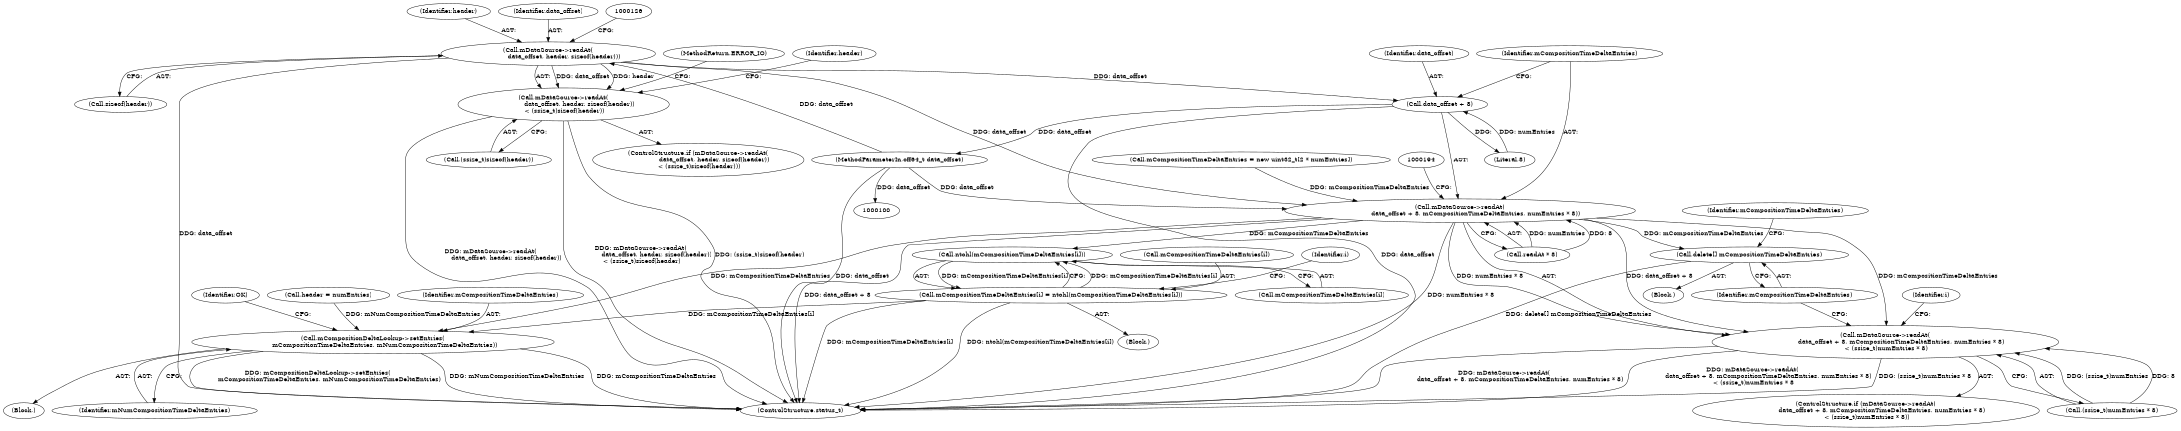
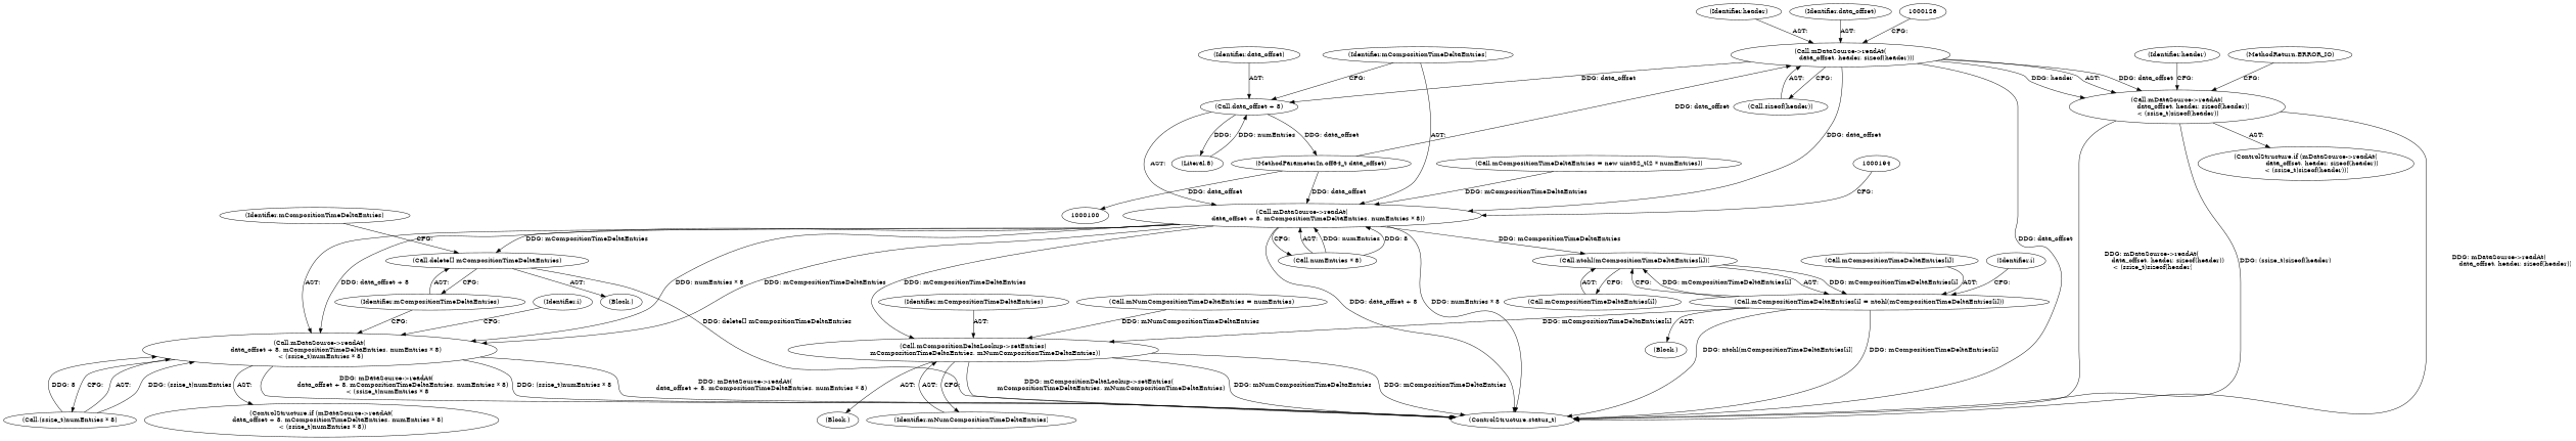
  digraph {
    n1 [label="(Call,mDataSource->readAt(\n                data_offset, header, sizeof(header)))"]
    n2 [label="(Call,mDataSource->readAt(\n                data_offset, header, sizeof(header))\n < (ssize_t)sizeof(header))"]
    n3 [label="(Call,mDataSource->readAt(\n                data_offset + 8, mCompositionTimeDeltaEntries, numEntries * 8))"]
    n4 [label="(Call,data_offset + 8)"]
    n5 [label="(Call,sizeof(header))"]
    n6 [label="(ControlStructure,status_t)"]
    n7 [label="(ControlStructure,if (mDataSource->readAt(\n                data_offset, header, sizeof(header))\n < (ssize_t)sizeof(header)))"]
-   n8 [label="(Call,(ssize_t)sizeof(header))"]
    n9 [label="(Call,mDataSource->readAt(\n                data_offset + 8, mCompositionTimeDeltaEntries, numEntries * 8)\n < (ssize_t)numEntries * 8)"]
    n10 [label="(Call,delete[] mCompositionTimeDeltaEntries)"]
    n11 [label="(Call,ntohl(mCompositionTimeDeltaEntries[i]))"]
    n12 [label="(Call,mCompositionDeltaLookup->setEntries(\n            mCompositionTimeDeltaEntries, mNumCompositionTimeDeltaEntries))"]
-   n13 [label="(Call,readAt * 8)"]
+   n13 [label="(Call,numEntries * 8)"]
    n14 [label="(MethodParameterIn,off64_t data_offset)"]
    n15 [label="(Literal,8)"]
    1000100
    n17 [label="(Call,(ssize_t)numEntries * 8)"]
    n18 [label="(ControlStructure,if (mDataSource->readAt(\n                data_offset + 8, mCompositionTimeDeltaEntries, numEntries * 8)\n < (ssize_t)numEntries * 8))"]
    n19 [label="(Identifier,mCompositionTimeDeltaEntries)"]
    n20 [label="(Block,)"]
    n21 [label="(Call,mCompositionTimeDeltaEntries[i] = ntohl(mCompositionTimeDeltaEntries[i]))"]
    n22 [label="(Call,mCompositionTimeDeltaEntries[i])"]
    n23 [label="(Block,)"]
    n24 [label="(Identifier,mNumCompositionTimeDeltaEntries)"]
    n25 [label="(Block,)"]
    n26 [label="(Call,mCompositionTimeDeltaEntries[i])"]
    n27 [label="(Identifier,i)"]
    n28 [label="(Identifier,i)"]
-   n29 [label="(Call,header = numEntries)"]
-   n30 [label="(Identifier,OK)"]
+   n29 [label="(Call,mNumCompositionTimeDeltaEntries = numEntries)"]
    n31 [label="(Identifier,mCompositionTimeDeltaEntries)"]
    n32 [label="(Identifier,header)"]
    n33 [label="(Identifier,data_offset)"]
    n34 [label="(Identifier,header)"]
    n35 [label="(Identifier,mCompositionTimeDeltaEntries)"]
    n36 [label="(Identifier,mCompositionTimeDeltaEntries)"]
    n37 [label="(Call,mCompositionTimeDeltaEntries = new uint32_t[2 * numEntries])"]
    n38 [label="(MethodReturn,ERROR_IO)"]
    n39 [label="(Identifier,data_offset)"]
    1000126
    1000194
    n1 -> n2 [label="AST: "]
    n1 -> n2 [label="DDG: data_offset"]
    n1 -> n2 [label="DDG: header"]
    n1 -> n3 [label="DDG: data_offset"]
    n1 -> n4 [label="DDG: data_offset"]
    n1 -> n5 [label="CFG: "]
    n1 -> n6 [label="DDG: data_offset"]
    n2 -> n6 [label="DDG: mDataSource->readAt(\n                data_offset, header, sizeof(header))\n < (ssize_t)sizeof(header)"]
    n2 -> n6 [label="DDG: (ssize_t)sizeof(header)"]
    n2 -> n6 [label="DDG: mDataSource->readAt(\n                data_offset, header, sizeof(header))"]
    n2 -> n7 [label="AST: "]
-   n2 -> n8 [label="CFG: "]
    n3 -> n6 [label="DDG: data_offset + 8"]
    n3 -> n6 [label="DDG: numEntries * 8"]
    n3 -> n9 [label="AST: "]
    n3 -> n9 [label="DDG: data_offset + 8"]
    n3 -> n9 [label="DDG: mCompositionTimeDeltaEntries"]
    n3 -> n9 [label="DDG: numEntries * 8"]
    n3 -> n10 [label="DDG: mCompositionTimeDeltaEntries"]
    n3 -> n11 [label="DDG: mCompositionTimeDeltaEntries"]
    n3 -> n12 [label="DDG: mCompositionTimeDeltaEntries"]
    n3 -> n13 [label="CFG: "]
    n4 -> n3 [label="AST: "]
-   n4 -> n6 [label="DDG: data_offset"]
    n4 -> n14 [label="DDG: data_offset"]
    n4 -> n15 [label="DDG: "]
    n5 -> n1 [label="AST: "]
-   n8 -> n2 [label="AST: "]
    n9 -> n6 [label="DDG: mDataSource->readAt(\n                data_offset + 8, mCompositionTimeDeltaEntries, numEntries * 8)"]
    n9 -> n6 [label="DDG: mDataSource->readAt(\n                data_offset + 8, mCompositionTimeDeltaEntries, numEntries * 8)\n < (ssize_t)numEntries * 8"]
    n9 -> n6 [label="DDG: (ssize_t)numEntries * 8"]
    n9 -> n17 [label="CFG: "]
    n9 -> n18 [label="AST: "]
    n10 -> n6 [label="DDG: delete[] mCompositionTimeDeltaEntries"]
    n10 -> n19 [label="CFG: "]
    n10 -> n20 [label="AST: "]
    n11 -> n21 [label="AST: "]
    n11 -> n21 [label="DDG: mCompositionTimeDeltaEntries[i]"]
    n11 -> n22 [label="CFG: "]
    n12 -> n6 [label="DDG: mCompositionTimeDeltaEntries"]
    n12 -> n6 [label="DDG: mCompositionDeltaLookup->setEntries(\n            mCompositionTimeDeltaEntries, mNumCompositionTimeDeltaEntries)"]
    n12 -> n6 [label="DDG: mNumCompositionTimeDeltaEntries"]
    n12 -> n23 [label="AST: "]
    n12 -> n24 [label="CFG: "]
    n13 -> n3 [label="AST: "]
    n13 -> n3 [label="DDG: numEntries"]
    n13 -> n3 [label="DDG: 8"]
    n14 -> n1 [label="DDG: data_offset"]
    n14 -> n3 [label="DDG: data_offset"]
-   n14 -> n6 [label="DDG: data_offset"]
    n14 -> 1000100 [label="DDG: data_offset"]
    n15 -> n4 [label="DDG: numEntries"]
    n17 -> n9 [label="AST: "]
    n17 -> n9 [label="DDG: (ssize_t)numEntries"]
    n17 -> n9 [label="DDG: 8"]
    n19 -> n9 [label="CFG: "]
    n19 -> n10 [label="AST: "]
    n21 -> n6 [label="DDG: mCompositionTimeDeltaEntries[i]"]
    n21 -> n6 [label="DDG: ntohl(mCompositionTimeDeltaEntries[i])"]
    n21 -> n11 [label="CFG: "]
    n21 -> n11 [label="DDG: mCompositionTimeDeltaEntries[i]"]
    n21 -> n12 [label="DDG: mCompositionTimeDeltaEntries[i]"]
    n21 -> n25 [label="AST: "]
    n22 -> n11 [label="AST: "]
    n24 -> n12 [label="AST: "]
    n26 -> n21 [label="AST: "]
    n27 -> n21 [label="CFG: "]
    n28 -> n9 [label="CFG: "]
    n29 -> n12 [label="DDG: mNumCompositionTimeDeltaEntries"]
-   n30 -> n12 [label="CFG: "]
    n31 -> n10 [label="CFG: "]
    n32 -> n1 [label="AST: "]
    n33 -> n4 [label="AST: "]
    n34 -> n2 [label="CFG: "]
    n35 -> n3 [label="AST: "]
    n35 -> n4 [label="CFG: "]
    n36 -> n12 [label="AST: "]
    n37 -> n3 [label="DDG: mCompositionTimeDeltaEntries"]
    n38 -> n2 [label="CFG: "]
    n39 -> n1 [label="AST: "]
    1000126 -> n1 [label="CFG: "]
    1000194 -> n3 [label="CFG: "]
  }
